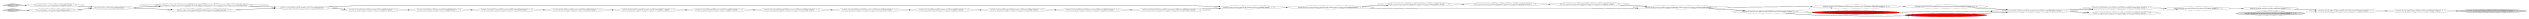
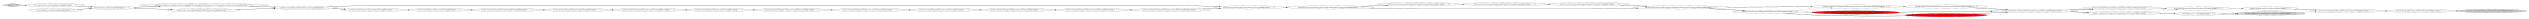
  digraph {
    fontname=Ubuntu
    rankdir=LR
    node [fillcolor=white fontname=Ubuntu shape=ellipse style=filled]
    edge [fontname=Ubuntu style=bold]
    n1 [fillcolor=lightgray label="when(this.message.getPart(eq(2))).thenReturn(this.modePart)@@@18@@@['0', '0', '1']"]
    n2 [fillcolor=lightgray label="setUp['0', '1', '0']" shape=diamond]
    n3 [label="this.unregisterInterest = new UnregisterInterest()@@@3@@@['1', '1', '0']"]
    n4 [label="MockitoAnnotations.initMocks(this)@@@4@@@['1', '1', '1']"]
    n5 [label="when(this.authzRequest.unregisterInterestAuthorize(eq(REGION_NAME),eq(KEY),eq(0))).thenReturn(this.unregisterInterestOperationContext)@@@5@@@['1', '1', '0']"]
    n6 [label="when(this.region.containsKey(eq(REGION_NAME))).thenReturn(true)@@@5@@@['0', '0', '1']"]
    n7 [label="when(this.cache.getRegion(isA())).thenReturn(this.region)@@@6@@@['1', '1', '1']"]
    n8 [label="when(this.message.getPart(eq(1))).thenReturn(this.interestTypePart)@@@14@@@['1', '1', '0']"]
    n9 [label="when(this.message.getPart(eq(2))).thenReturn(this.keyPart)@@@15@@@['1', '1', '0']"]
    n10 [label="when(this.message.getPart(eq(3))).thenReturn(this.isClosingPart)@@@16@@@['1', '1', '0']"]
    n11 [label="when(this.message.getPart(eq(4))).thenReturn(this.keepAlivePart)@@@17@@@['1', '1', '0']"]
    n12 [label="when(this.regionNamePart.getCachedString()).thenReturn(REGION_NAME)@@@18@@@['1', '1', '0']"]
    n13 [label="when(this.serverConnection.getAuthzRequest()).thenReturn(this.authzRequest)@@@21@@@['1', '1', '0']"]
    n14 [label="when(this.serverConnection.getReplyMessage()).thenReturn(this.replyMessage)@@@22@@@['1', '1', '0']"]
    n15 [label="when(this.serverConnection.getCachedRegionHelper()).thenReturn(mock())@@@23@@@['1', '1', '0']"]
    n16 [label="when(this.serverConnection.getCache()).thenReturn(this.cache)@@@7@@@['1', '1', '1']"]
    n17 [label="when(this.cache.getCancelCriterion()).thenReturn(mock())@@@7@@@['1', '1', '0']"]
    n18 [label="when(this.serverConnection.getCacheServerStats()).thenReturn(this.cacheServerStats)@@@8@@@['1', '1', '1']"]
    n19 [label="when(this.interestTypePart.getInt()).thenReturn(0)@@@8@@@['1', '1', '0']"]
    n20 [label="when(this.regionNamePart.getCachedString()).thenReturn(REGION_NAME)@@@13@@@['0', '0', '1']"]
    n21 [label="when(this.keyPart.getStringOrObject()).thenReturn(KEY)@@@14@@@['0', '0', '1']"]
    n22 [label="when(this.modePart.getInt()).thenReturn(0)@@@15@@@['0', '0', '1']"]
    n23 [label="when(this.keepAlivePart.getObject()).thenReturn(BYTE_ARRAY)@@@11@@@['1', '1', '0']"]
    n24 [label="when(this.message.getNumberOfParts()).thenReturn(5)@@@12@@@['1', '1', '0']"]
    n25 [label="when(this.message.getPart(eq(0))).thenReturn(this.regionNamePart)@@@13@@@['1', '1', '0']"]
    n26 [label="this.containsKey66 = new ContainsKey66()@@@3@@@['0', '0', '1']"]
    n27 [fillcolor=red label="when(this.serverConnection.getClientVersion()).thenReturn(KnownVersion.CURRENT)@@@26@@@['1', '0', '0']"]
    n28 [label="when(this.serverConnection.getClientVersion()).thenReturn(KnownVersion.CURRENT)@@@12@@@['1', '1', '1']"]
    n29 [fillcolor=red label="when(this.serverConnection.getClientVersion()).thenReturn(Version.CURRENT)@@@26@@@['0', '1', '0']"]
    n30 [label="when(this.unregisterInterestOperationContext.getKey()).thenReturn(KEY)@@@28@@@['1', '1', '0']"]
    n31 [label="when(this.serverConnection.getErrorResponseMessage()).thenReturn(this.errorResponseMessage)@@@9@@@['1', '1', '1']"]
    n32 [label="when(this.serverConnection.getResponseMessage()).thenReturn(this.responseMessage)@@@10@@@['0', '0', '1']"]
    n33 [label="when(this.serverConnection.getAcceptor()).thenReturn(this.acceptor)@@@25@@@['1', '1', '0']"]
    n34 [label="when(this.message.getPart(eq(0))).thenReturn(this.regionNamePart)@@@16@@@['0', '0', '1']"]
    n35 [label="when(this.message.getPart(eq(1))).thenReturn(this.keyPart)@@@17@@@['0', '0', '1']"]
    n36 [label="when(this.serverConnection.getAuthzRequest()).thenReturn(this.authzRequest)@@@11@@@['0', '0', '1']"]
    n37 [label="when(this.isClosingPart.getObject()).thenReturn(BYTE_ARRAY)@@@9@@@['1', '1', '0']"]
    n38 [label="when(this.keyPart.getStringOrObject()).thenReturn(KEY)@@@10@@@['1', '1', '0']"]
-   n39 [fillcolor=lightgray label="setUp['0', '0', '1']" shape=diamond]
+   n40 [label="CacheClientNotifier ccn = mock()@@@29@@@['1', '1', '0']"]
    n41 [fillcolor=lightgray label="when(this.acceptor.getCacheClientNotifier()).thenReturn(ccn)@@@30@@@['1', '1', '0']"]
    n2 -> n3
    n3 -> n4
    n4 -> n5
    n4 -> n6
    n5 -> n7
    n6 -> n7
    n7 -> n16
    n7 -> n17
    n8 -> n9
    n9 -> n10
    n10 -> n11
    n11 -> n12
    n12 -> n16
    n13 -> n14
    n14 -> n15
    n15 -> n31
    n16 -> n18
    n17 -> n19
    n18 -> n13
    n18 -> n31
    n19 -> n37
    n20 -> n21
    n21 -> n22
    n22 -> n34
    n23 -> n24
    n24 -> n25
    n25 -> n8
    n26 -> n4
    n27 -> n28
    n27 -> n29 [label=0 style=dashed]
    n28 -> n20 [label=0 style=dashed]
    n28 -> n20
    n28 -> n30
    n29 -> n28
    n30 -> n21 [label=0 style=dashed]
+   n30 -> n40
    n31 -> n32
    n31 -> n33
    n32 -> n36
    n33 -> n27
    n33 -> n29
    n33 -> n32 [label=0 style=dashed]
    n34 -> n35
    n35 -> n1
    n36 -> n28
    n37 -> n38
    n38 -> n23
-   n39 -> n26
+   n40 -> n41 [label=ccn style=solid]
+   n40 -> n41
    n41 -> n34 [label=0 style=dashed]
  }
